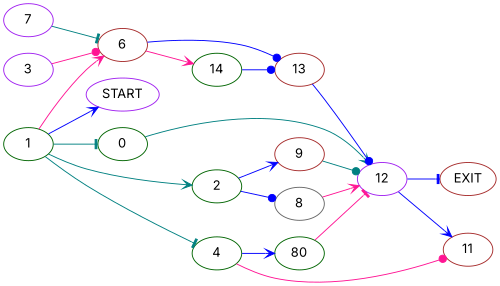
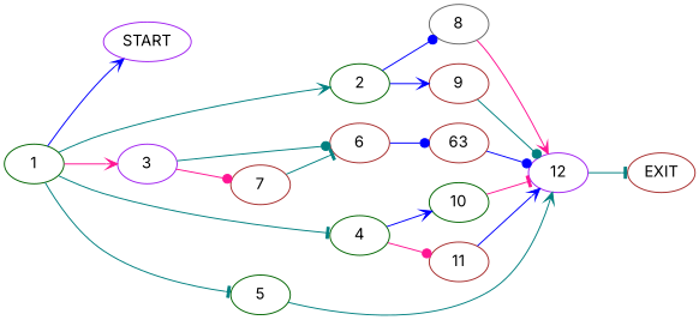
  digraph {
    fontname=Inter
    rankdir=LR
    node [color=darkgreen fontname=Inter]
    edge [arrowhead=vee color=blue fontname=Inter]
    n1 [color=purple label=START]
    1
    2
    3 [color=purple]
    4
-   5 [label=0]
+   5
    n7 [color=brown label=EXIT]
    8 [color=gray40]
    9 [color=brown]
    6 [color=brown]
-   7 [color=purple]
-   10 [label=80]
+   7 [color=brown]
+   10
    11 [color=brown]
    12 [color=purple]
-   13 [color=brown]
-   14
+   13 [color=brown label=63]
    1 -> n1
    1 -> 2 [color=teal]
-   1 -> 6 [color=deeppink]
+   1 -> 3 [color=deeppink]
    1 -> 4 [arrowhead=tee color=teal]
    1 -> 5 [arrowhead=tee color=teal]
    2 -> 8 [arrowhead=dot]
    2 -> 9
-   3 -> 6 [arrowhead=dot color=deeppink]
+   3 -> 6 [arrowhead=dot color=teal]
+   3 -> 7 [arrowhead=dot color=deeppink]
    4 -> 10
    4 -> 11 [arrowhead=dot color=deeppink]
    5 -> 12 [color=teal]
    8 -> 12 [color=deeppink]
    9 -> 12 [arrowhead=dot color=teal]
    6 -> 13 [arrowhead=dot]
-   6 -> 14 [color=deeppink]
    7 -> 6 [arrowhead=tee color=teal]
    10 -> 12 [arrowhead=tee color=deeppink]
-   12 -> 11
-   12 -> n7 [arrowhead=tee]
+   11 -> 12
+   12 -> n7 [arrowhead=tee color=teal]
    13 -> 12 [arrowhead=dot]
-   14 -> 13 [arrowhead=dot]
  }
